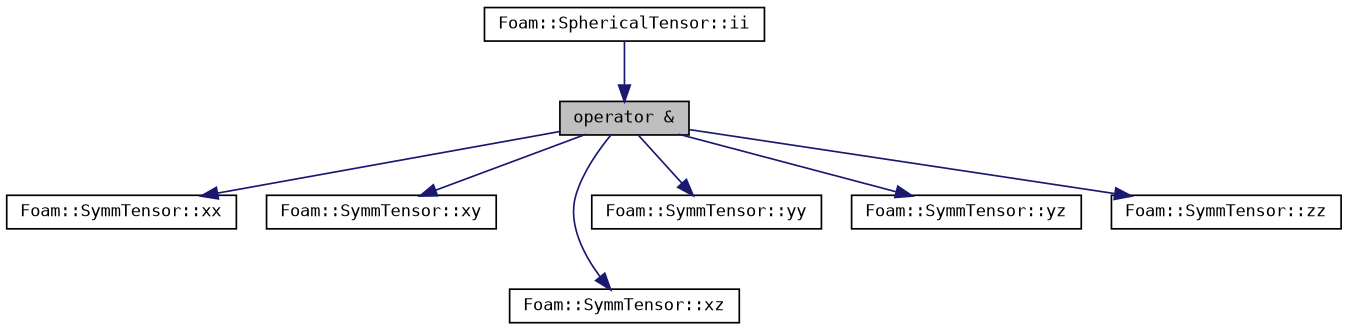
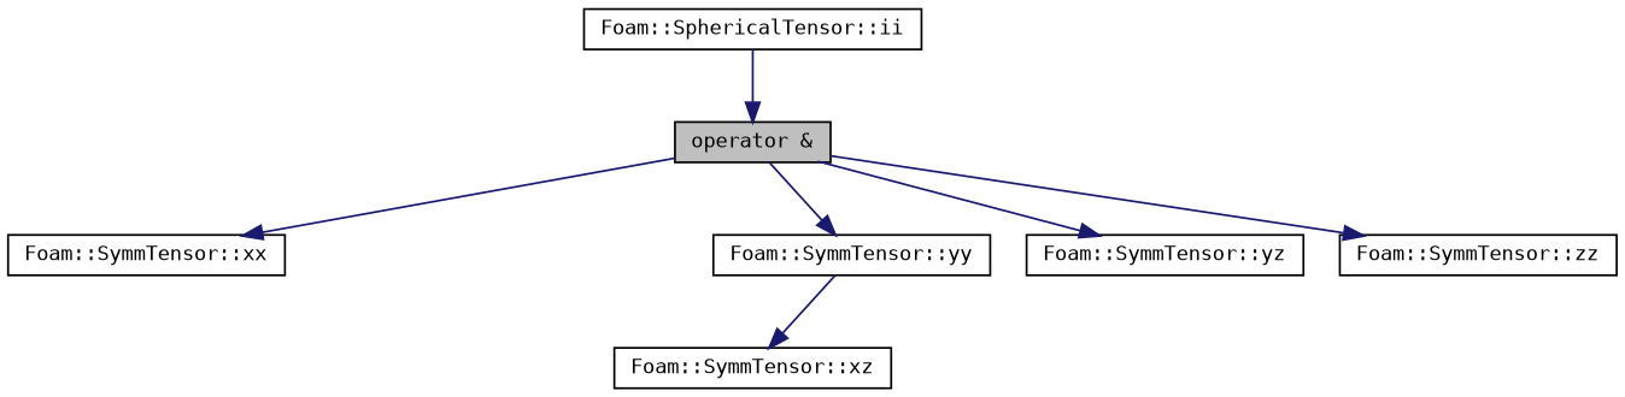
  digraph {
    fontname="DejaVu Sans Mono"
    rankdir=TB
    node [color=black fontname="DejaVu Sans Mono" fontsize=10 shape=record]
    edge [color=midnightblue fontname="DejaVu Sans Mono" fontsize=10 labelfontname=FreeSans labelfontsize=10 style=solid]
    n1 [fillcolor=grey75 fontcolor=black height=0.2 label="operator &" style=filled width=0.4]
    n2 [height=0.2 label="Foam::SymmTensor::xx" width=0.4]
-   n3 [height=0.2 label="Foam::SymmTensor::xy" width=0.4]
    n4 [height=0.2 label="Foam::SymmTensor::xz" width=0.4]
    n5 [height=0.2 label="Foam::SymmTensor::yy" width=0.4]
    n6 [height=0.2 label="Foam::SymmTensor::yz" width=0.4]
    n7 [height=0.2 label="Foam::SymmTensor::zz" width=0.4]
    n8 [height=0.2 label="Foam::SphericalTensor::ii" width=0.4]
    n1 -> n2
-   n1 -> n3
-   n1 -> n4
+   n5 -> n4
    n1 -> n5
    n1 -> n6
    n1 -> n7
    n8 -> n1
  }
